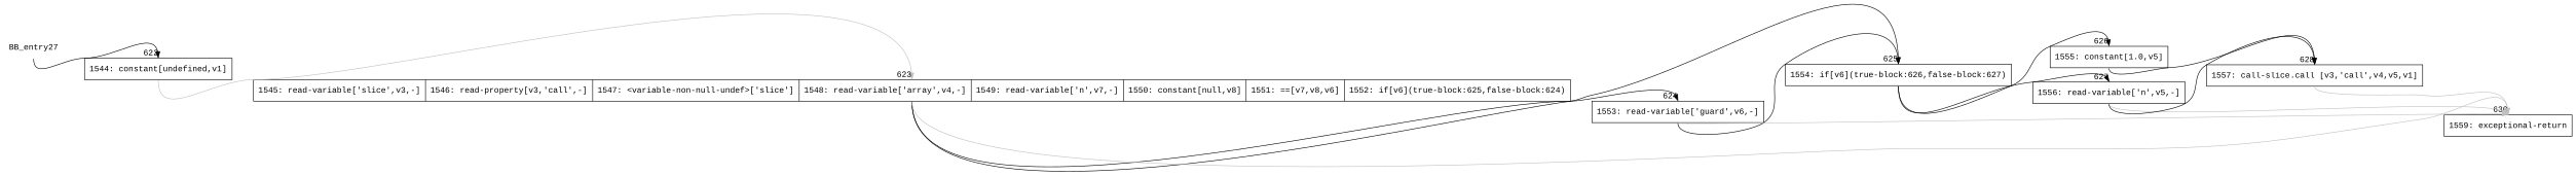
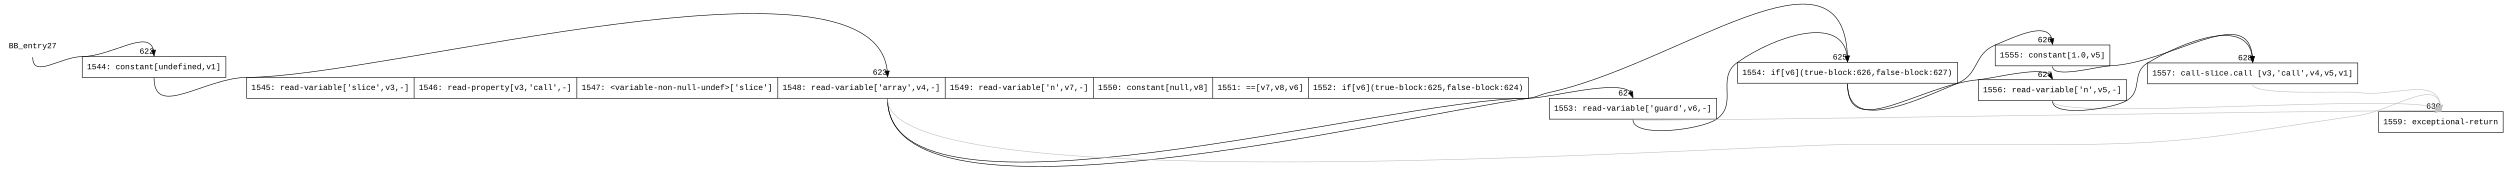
  digraph {
    fontname="Liberation Mono"
    rankdir=LR
    node [fontname="Liberation Mono" shape=record]
    edge [fontname="Liberation Mono" headport=n tailport=s]
    n1 [label=BB_entry27 shape=none]
    n2 [label="{1544: constant[undefined,v1]}"]
    n3 [label="{1545: read-variable['slice',v3,-]|1546: read-property[v3,'call',-]|1547: \<variable-non-null-undef\>['slice']|1548: read-variable['array',v4,-]|1549: read-variable['n',v7,-]|1550: constant[null,v8]|1551: ==[v7,v8,v6]|1552: if[v6](true-block:625,false-block:624)}"]
    n4 [label="{1554: if[v6](true-block:626,false-block:627)}"]
    n5 [label="{1553: read-variable['guard',v6,-]}"]
    n6 [label="{1559: exceptional-return}"]
    n7 [label="{1555: constant[1.0,v5]}"]
    n8 [label="{1556: read-variable['n',v5,-]}"]
    n9 [label="{1557: call-slice.call [v3,'call',v4,v5,v1]}"]
    n1 -> n2 [headlabel="    622"]
-   n2 -> n3 [headlabel="      623" color=gray]
+   n2 -> n3 [headlabel="      623"]
    n3 -> n4 [headlabel="      625"]
    n3 -> n5 [headlabel="      624"]
    n3 -> n6 [color=gray headlabel="      630"]
    n4 -> n7 [headlabel="      626"]
    n4 -> n8 [headlabel="      627"]
    n5 -> n4
    n5 -> n6 [color=gray]
    n7 -> n9 [headlabel="      628"]
    n8 -> n6 [color=gray]
    n8 -> n9
    n9 -> n6 [color=gray]
  }
